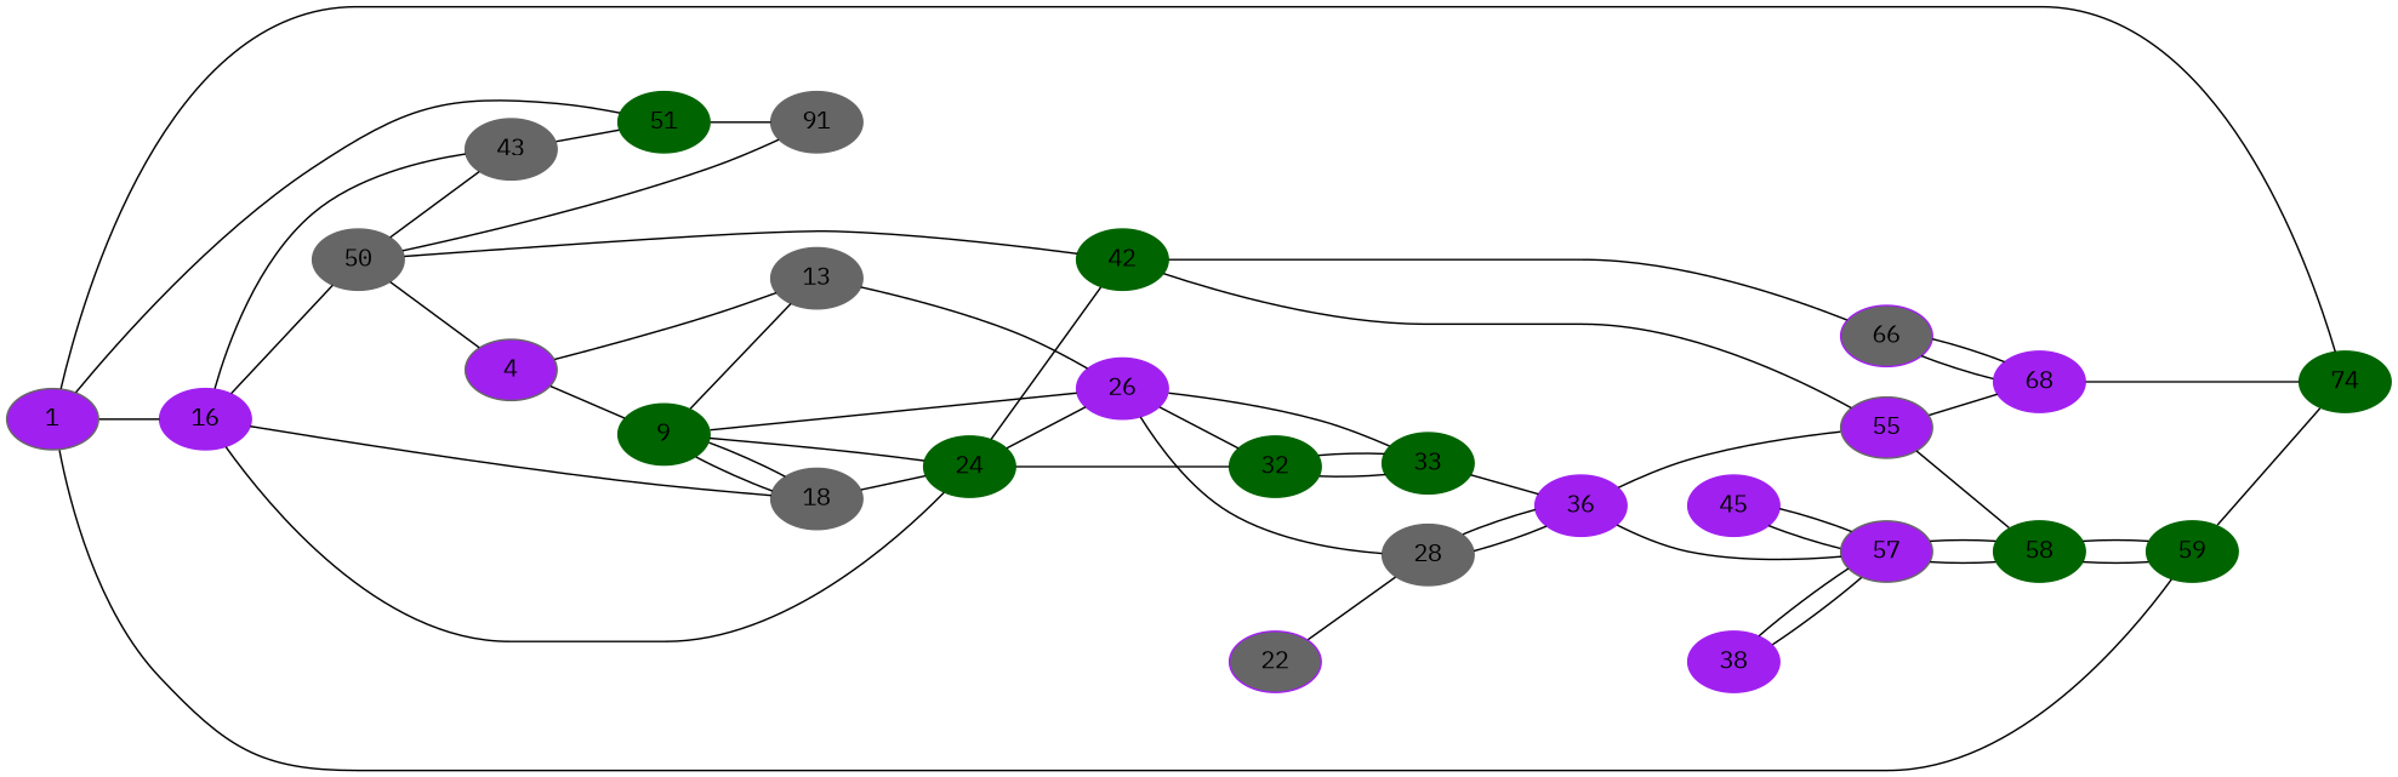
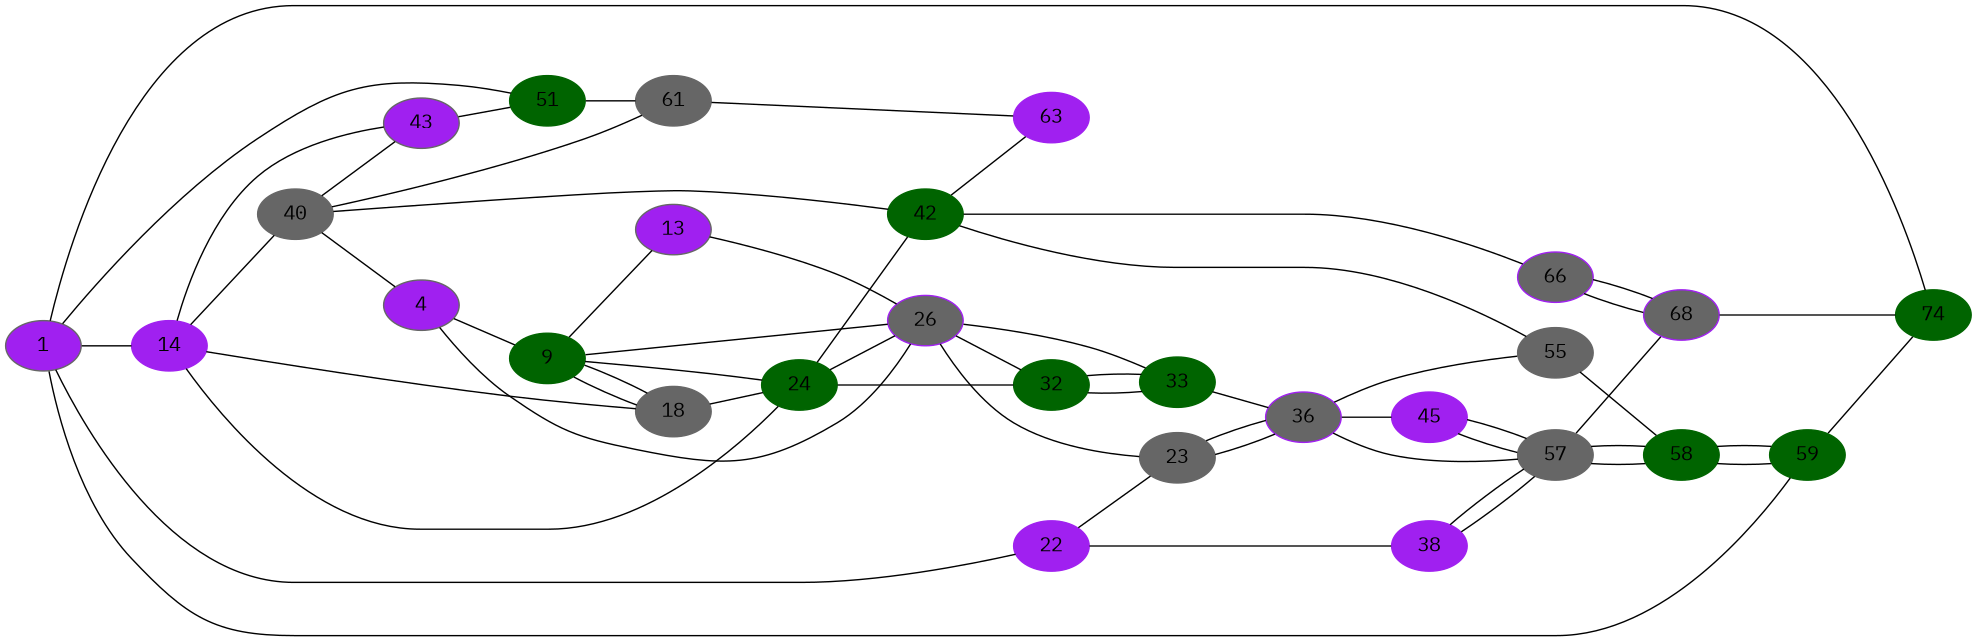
  graph {
    fontname="IBM Plex Mono"
    rankdir=LR
    node [color=gray40 fontname="IBM Plex Mono" style=filled]
    edge [fontname="IBM Plex Mono"]
    1 [fillcolor=purple super="+2+6"]
-   16 [color=purple super="+20+17"]
-   22 [color=purple super="+23" fillcolor=gray40]
+   16 [color=purple super="+20+17" label=14]
+   22 [color=purple super="+23"]
    51 [color=darkgreen super="+52"]
    59 [color=darkgreen]
    74 [color=darkgreen super="+75"]
    4 [fillcolor=purple super="+5"]
    9 [color=darkgreen super="+10"]
-   13
-   43 [super="+44+48"]
+   13 [fillcolor=purple]
+   43 [super="+44+48" fillcolor=purple]
    18 [super="+21"]
    24 [color=darkgreen super="+31+25"]
-   40 [super="+41+45" label=50]
-   28
+   40 [super="+41+45"]
+   28 [label=23]
    38 [color=purple]
-   61 [super="+62" label=91]
-   26 [color=purple super="+30+27"]
+   61 [super="+62"]
+   26 [color=purple super="+30+27" fillcolor=gray40]
    32 [color=darkgreen super="+35"]
    42 [color=darkgreen super="+53"]
    33 [color=darkgreen]
-   36 [color=purple super="+37+39"]
-   57 [fillcolor=purple]
-   55 [super="+56" fillcolor=purple]
+   36 [color=purple super="+37+39" fillcolor=gray40]
+   57
+   55 [super="+56"]
+   63 [color=purple super="+67+64"]
    66 [color=purple fillcolor=gray40]
    n26 [color=purple label=45]
    58 [color=darkgreen super="+65"]
-   68 [color=purple super="+69"]
+   68 [color=purple super="+69" fillcolor=gray40]
    1 -- 16 [weight=2]
+   1 -- 22
    1 -- 51
    1 -- 59 [weight=2]
    1 -- 74
    16 -- 43 [weight=2]
    16 -- 18
    16 -- 24
    16 -- 40
    22 -- 28
+   22 -- 38
    51 -- 61 [weight=2]
    59 -- 74
    4 -- 9
-   4 -- 13
+   4 -- 26
    9 -- 13
    9 -- 18 [weight=2]
    9 -- 18
    9 -- 24
    9 -- 26
    13 -- 26
    43 -- 51
    18 -- 24
    24 -- 26
    24 -- 32 [weight=2]
    24 -- 42
    40 -- 4 [weight=2]
    40 -- 43 [weight=3]
    40 -- 61
    40 -- 42
    28 -- 36
    28 -- 36
    38 -- 57
    38 -- 57
+   61 -- 63
    26 -- 28
    26 -- 32
    26 -- 33
    32 -- 33
    32 -- 33
    42 -- 55
+   42 -- 63
    42 -- 66
    33 -- 36
    36 -- 57
    36 -- 55
+   36 -- n26 [weight=2]
    57 -- 58
    57 -- 58
    55 -- 58
-   55 -- 68
+   57 -- 68
    66 -- 68
    66 -- 68
    n26 -- 57
    n26 -- 57
    58 -- 59
    58 -- 59
    68 -- 74
  }
